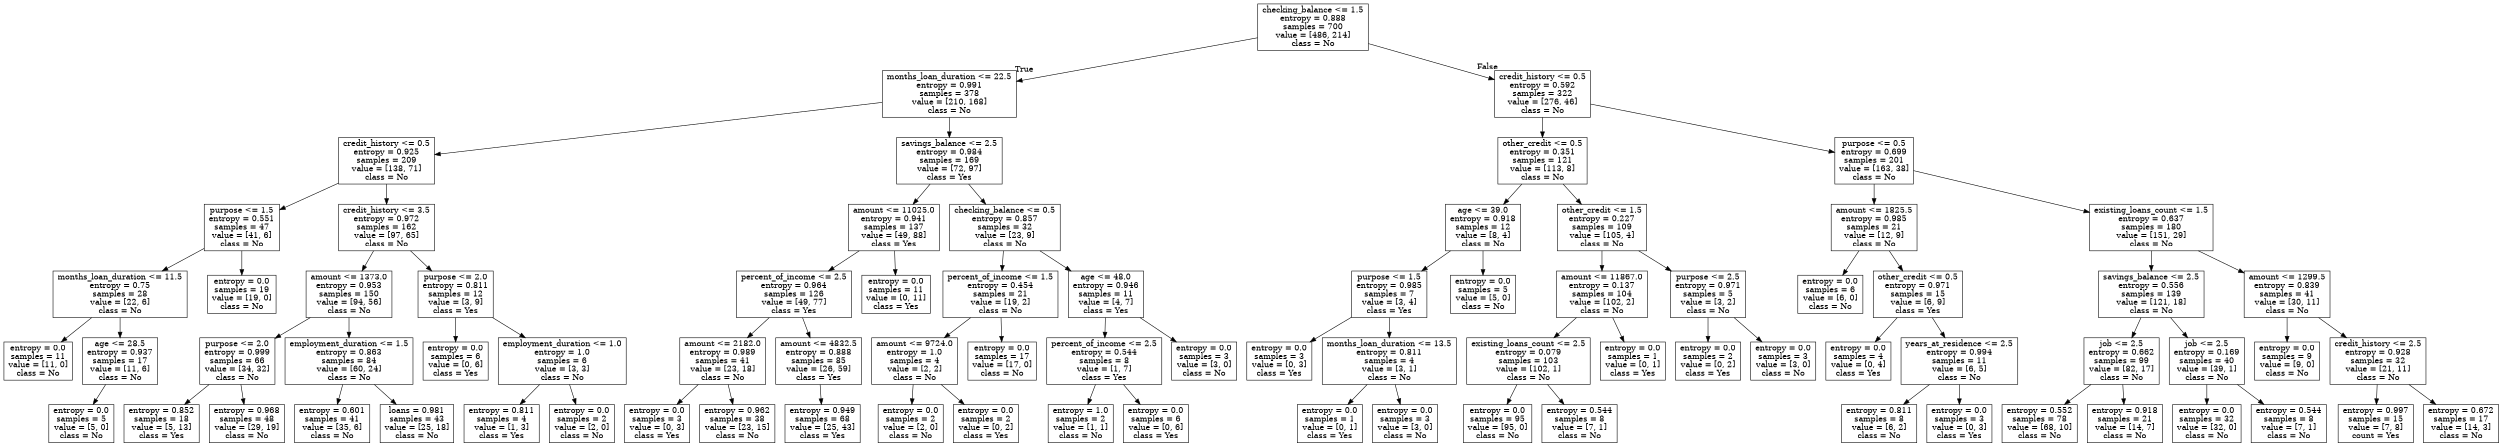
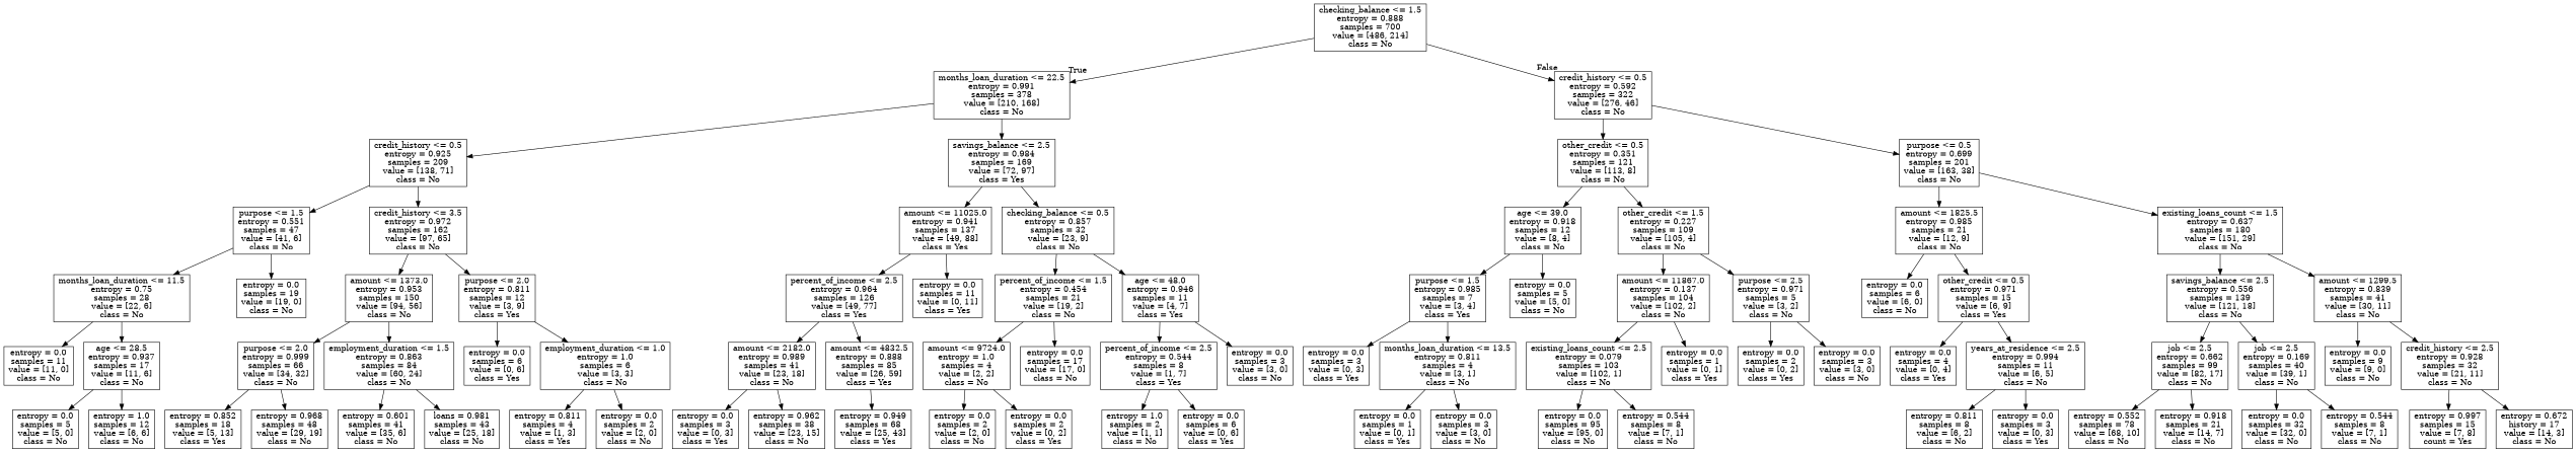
  digraph {
    fontname="DejaVu Serif"
    node [fontname="DejaVu Serif" shape=box]
    edge [fontname="DejaVu Serif"]
    n1 [label="checking_balance <= 1.5\nentropy = 0.888\nsamples = 700\nvalue = [486, 214]\nclass = No"]
    n2 [label="months_loan_duration <= 22.5\nentropy = 0.991\nsamples = 378\nvalue = [210, 168]\nclass = No"]
    n3 [label="credit_history <= 0.5\nentropy = 0.592\nsamples = 322\nvalue = [276, 46]\nclass = No"]
    n4 [label="credit_history <= 0.5\nentropy = 0.925\nsamples = 209\nvalue = [138, 71]\nclass = No"]
    n5 [label="savings_balance <= 2.5\nentropy = 0.984\nsamples = 169\nvalue = [72, 97]\nclass = Yes"]
    n6 [label="other_credit <= 0.5\nentropy = 0.351\nsamples = 121\nvalue = [113, 8]\nclass = No"]
    n7 [label="purpose <= 0.5\nentropy = 0.699\nsamples = 201\nvalue = [163, 38]\nclass = No"]
    n8 [label="purpose <= 1.5\nentropy = 0.551\nsamples = 47\nvalue = [41, 6]\nclass = No"]
    n9 [label="credit_history <= 3.5\nentropy = 0.972\nsamples = 162\nvalue = [97, 65]\nclass = No"]
    n10 [label="amount <= 11025.0\nentropy = 0.941\nsamples = 137\nvalue = [49, 88]\nclass = Yes"]
    n11 [label="checking_balance <= 0.5\nentropy = 0.857\nsamples = 32\nvalue = [23, 9]\nclass = No"]
    n12 [label="months_loan_duration <= 11.5\nentropy = 0.75\nsamples = 28\nvalue = [22, 6]\nclass = No"]
    n13 [label="entropy = 0.0\nsamples = 19\nvalue = [19, 0]\nclass = No"]
    n14 [label="amount <= 1373.0\nentropy = 0.953\nsamples = 150\nvalue = [94, 56]\nclass = No"]
    n15 [label="purpose <= 2.0\nentropy = 0.811\nsamples = 12\nvalue = [3, 9]\nclass = Yes"]
    n16 [label="entropy = 0.0\nsamples = 11\nvalue = [11, 0]\nclass = No"]
    n17 [label="age <= 28.5\nentropy = 0.937\nsamples = 17\nvalue = [11, 6]\nclass = No"]
    n18 [label="entropy = 0.0\nsamples = 5\nvalue = [5, 0]\nclass = No"]
+   n19 [label="entropy = 1.0\nsamples = 12\nvalue = [6, 6]\nclass = No"]
    n20 [label="purpose <= 2.0\nentropy = 0.999\nsamples = 66\nvalue = [34, 32]\nclass = No"]
    n21 [label="employment_duration <= 1.5\nentropy = 0.863\nsamples = 84\nvalue = [60, 24]\nclass = No"]
    n22 [label="entropy = 0.0\nsamples = 6\nvalue = [0, 6]\nclass = Yes"]
    n23 [label="employment_duration <= 1.0\nentropy = 1.0\nsamples = 6\nvalue = [3, 3]\nclass = No"]
    n24 [label="entropy = 0.852\nsamples = 18\nvalue = [5, 13]\nclass = Yes"]
    n25 [label="entropy = 0.968\nsamples = 48\nvalue = [29, 19]\nclass = No"]
    n26 [label="entropy = 0.601\nsamples = 41\nvalue = [35, 6]\nclass = No"]
    n27 [label="loans = 0.981\nsamples = 43\nvalue = [25, 18]\nclass = No"]
    n28 [label="entropy = 0.811\nsamples = 4\nvalue = [1, 3]\nclass = Yes"]
    n29 [label="entropy = 0.0\nsamples = 2\nvalue = [2, 0]\nclass = No"]
    n30 [label="percent_of_income <= 2.5\nentropy = 0.964\nsamples = 126\nvalue = [49, 77]\nclass = Yes"]
    n31 [label="entropy = 0.0\nsamples = 11\nvalue = [0, 11]\nclass = Yes"]
    n32 [label="percent_of_income <= 1.5\nentropy = 0.454\nsamples = 21\nvalue = [19, 2]\nclass = No"]
    n33 [label="age <= 48.0\nentropy = 0.946\nsamples = 11\nvalue = [4, 7]\nclass = Yes"]
    n34 [label="amount <= 2182.0\nentropy = 0.989\nsamples = 41\nvalue = [23, 18]\nclass = No"]
    n35 [label="amount <= 4832.5\nentropy = 0.888\nsamples = 85\nvalue = [26, 59]\nclass = Yes"]
    n36 [label="entropy = 0.0\nsamples = 3\nvalue = [0, 3]\nclass = Yes"]
    n37 [label="entropy = 0.962\nsamples = 38\nvalue = [23, 15]\nclass = No"]
    n38 [label="entropy = 0.949\nsamples = 68\nvalue = [25, 43]\nclass = Yes"]
    n39 [label="amount <= 9724.0\nentropy = 1.0\nsamples = 4\nvalue = [2, 2]\nclass = No"]
    n40 [label="entropy = 0.0\nsamples = 17\nvalue = [17, 0]\nclass = No"]
    n41 [label="percent_of_income <= 2.5\nentropy = 0.544\nsamples = 8\nvalue = [1, 7]\nclass = Yes"]
    n42 [label="entropy = 0.0\nsamples = 3\nvalue = [3, 0]\nclass = No"]
    n43 [label="entropy = 0.0\nsamples = 2\nvalue = [2, 0]\nclass = No"]
    n44 [label="entropy = 0.0\nsamples = 2\nvalue = [0, 2]\nclass = Yes"]
    n45 [label="entropy = 1.0\nsamples = 2\nvalue = [1, 1]\nclass = No"]
    n46 [label="entropy = 0.0\nsamples = 6\nvalue = [0, 6]\nclass = Yes"]
    n47 [label="age <= 39.0\nentropy = 0.918\nsamples = 12\nvalue = [8, 4]\nclass = No"]
    n48 [label="other_credit <= 1.5\nentropy = 0.227\nsamples = 109\nvalue = [105, 4]\nclass = No"]
    n49 [label="amount <= 1825.5\nentropy = 0.985\nsamples = 21\nvalue = [12, 9]\nclass = No"]
    n50 [label="existing_loans_count <= 1.5\nentropy = 0.637\nsamples = 180\nvalue = [151, 29]\nclass = No"]
    n51 [label="purpose <= 1.5\nentropy = 0.985\nsamples = 7\nvalue = [3, 4]\nclass = Yes"]
    n52 [label="entropy = 0.0\nsamples = 5\nvalue = [5, 0]\nclass = No"]
    n53 [label="amount <= 11867.0\nentropy = 0.137\nsamples = 104\nvalue = [102, 2]\nclass = No"]
    n54 [label="purpose <= 2.5\nentropy = 0.971\nsamples = 5\nvalue = [3, 2]\nclass = No"]
    n55 [label="entropy = 0.0\nsamples = 3\nvalue = [0, 3]\nclass = Yes"]
    n56 [label="months_loan_duration <= 13.5\nentropy = 0.811\nsamples = 4\nvalue = [3, 1]\nclass = No"]
    n57 [label="entropy = 0.0\nsamples = 1\nvalue = [0, 1]\nclass = Yes"]
    n58 [label="entropy = 0.0\nsamples = 3\nvalue = [3, 0]\nclass = No"]
    n59 [label="existing_loans_count <= 2.5\nentropy = 0.079\nsamples = 103\nvalue = [102, 1]\nclass = No"]
    n60 [label="entropy = 0.0\nsamples = 1\nvalue = [0, 1]\nclass = Yes"]
    n61 [label="entropy = 0.0\nsamples = 2\nvalue = [0, 2]\nclass = Yes"]
    n62 [label="entropy = 0.0\nsamples = 3\nvalue = [3, 0]\nclass = No"]
    n63 [label="entropy = 0.0\nsamples = 95\nvalue = [95, 0]\nclass = No"]
    n64 [label="entropy = 0.544\nsamples = 8\nvalue = [7, 1]\nclass = No"]
    n65 [label="entropy = 0.0\nsamples = 6\nvalue = [6, 0]\nclass = No"]
    n66 [label="other_credit <= 0.5\nentropy = 0.971\nsamples = 15\nvalue = [6, 9]\nclass = Yes"]
    n67 [label="savings_balance <= 2.5\nentropy = 0.556\nsamples = 139\nvalue = [121, 18]\nclass = No"]
    n68 [label="amount <= 1299.5\nentropy = 0.839\nsamples = 41\nvalue = [30, 11]\nclass = No"]
    n69 [label="entropy = 0.0\nsamples = 4\nvalue = [0, 4]\nclass = Yes"]
    n70 [label="years_at_residence <= 2.5\nentropy = 0.994\nsamples = 11\nvalue = [6, 5]\nclass = No"]
    n71 [label="entropy = 0.811\nsamples = 8\nvalue = [6, 2]\nclass = No"]
    n72 [label="entropy = 0.0\nsamples = 3\nvalue = [0, 3]\nclass = Yes"]
    n73 [label="job <= 2.5\nentropy = 0.662\nsamples = 99\nvalue = [82, 17]\nclass = No"]
    n74 [label="job <= 2.5\nentropy = 0.169\nsamples = 40\nvalue = [39, 1]\nclass = No"]
    n75 [label="entropy = 0.0\nsamples = 9\nvalue = [9, 0]\nclass = No"]
    n76 [label="credit_history <= 2.5\nentropy = 0.928\nsamples = 32\nvalue = [21, 11]\nclass = No"]
    n77 [label="entropy = 0.552\nsamples = 78\nvalue = [68, 10]\nclass = No"]
    n78 [label="entropy = 0.918\nsamples = 21\nvalue = [14, 7]\nclass = No"]
    n79 [label="entropy = 0.0\nsamples = 32\nvalue = [32, 0]\nclass = No"]
    n80 [label="entropy = 0.544\nsamples = 8\nvalue = [7, 1]\nclass = No"]
    n81 [label="entropy = 0.997\nsamples = 15\nvalue = [7, 8]\ncount = Yes"]
-   n82 [label="entropy = 0.672\nsamples = 17\nvalue = [14, 3]\nclass = No"]
+   n82 [label="entropy = 0.672\nhistory = 17\nvalue = [14, 3]\nclass = No"]
    n1 -> n2 [headlabel=True labelangle=45 labeldistance=2.5]
    n1 -> n3 [headlabel=False labelangle=-45 labeldistance=2.5]
    n2 -> n4
    n2 -> n5
    n3 -> n6
    n3 -> n7
    n4 -> n8
    n4 -> n9
    n5 -> n10
    n5 -> n11
    n6 -> n47
    n6 -> n48
    n7 -> n49
    n7 -> n50
    n8 -> n12
    n8 -> n13
    n9 -> n14
    n9 -> n15
    n10 -> n30
    n10 -> n31
    n11 -> n32
    n11 -> n33
    n12 -> n16
    n12 -> n17
    n14 -> n20
    n14 -> n21
    n15 -> n22
    n15 -> n23
    n17 -> n18
+   n17 -> n19
    n20 -> n24
    n20 -> n25
    n21 -> n26
    n21 -> n27
    n23 -> n28
    n23 -> n29
    n30 -> n34
    n30 -> n35
    n32 -> n39
    n32 -> n40
    n33 -> n41
    n33 -> n42
    n34 -> n36
    n34 -> n37
    n35 -> n38
    n39 -> n43
    n39 -> n44
    n41 -> n45
    n41 -> n46
    n47 -> n51
    n47 -> n52
    n48 -> n53
    n48 -> n54
    n49 -> n65
    n49 -> n66
    n50 -> n67
    n50 -> n68
    n51 -> n55
    n51 -> n56
    n53 -> n59
    n53 -> n60
    n54 -> n61
    n54 -> n62
    n56 -> n57
    n56 -> n58
    n59 -> n63
    n59 -> n64
    n66 -> n69
    n66 -> n70
    n67 -> n73
    n67 -> n74
    n68 -> n75
    n68 -> n76
    n70 -> n71
    n70 -> n72
    n73 -> n77
    n73 -> n78
    n74 -> n79
    n74 -> n80
    n76 -> n81
    n76 -> n82
  }
